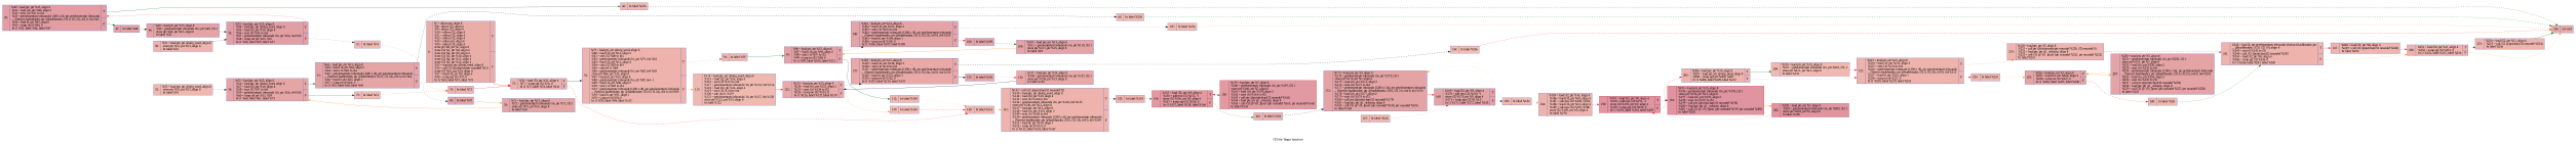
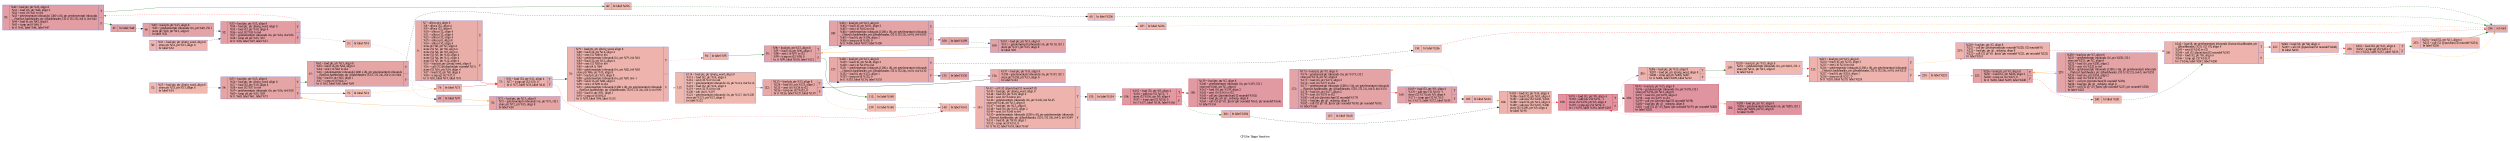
  digraph {
    fontname="PT Serif"
    label="CFG for 'flagpr' function"
    rankdir=LR
    node [color="#3d50c3ff" fillcolor="#c32e3170" fontname="PT Serif" shape=record style=filled]
    edge [color=red fontname="PT Serif" style=dashed]
    n1 [fillcolor="#d0473d70" label="{6:\l|  %7 = alloca ptr, align 8\l  %8 = alloca i32, align 4\l  %9 = alloca i32, align 4\l  %10 = alloca i32, align 4\l  %11 = alloca i32, align 4\l  %12 = alloca i32, align 4\l  %13 = alloca ptr, align 8\l  %14 = alloca i32, align 4\l  store ptr %0, ptr %7, align 8\l  store i32 %1, ptr %8, align 4\l  store i32 %2, ptr %9, align 4\l  store i32 %3, ptr %10, align 4\l  store i32 %4, ptr %11, align 4\l  store i32 %5, ptr %12, align 4\l  %15 = load ptr, ptr @orig_word, align 8\l  %16 = call i32 @icharlen(ptr noundef %15)\l  store i32 %16, ptr %14, align 4\l  %17 = load i32, ptr %8, align 4\l  %18 = icmp sgt i32 %17, 0\l  br i1 %18, label %19, label %75\l|{<s0>T|<s1>F}}"]
    n2 [fillcolor="#d24b4070" label="{75:\l|  %76 = load i32, ptr %11, align 4\l  %77 = icmp sgt i32 %76, 0\l  br i1 %77, label %78, label %141\l|{<s0>T|<s1>F}}"]
    n3 [fillcolor="#d6524470" label="{78:\l|  %79 = load ptr, ptr @orig_word, align 8\l  %80 = load i32, ptr %14, align 4\l  %81 = sext i32 %80 to i64\l  %82 = getelementptr inbounds i16, ptr %79, i64 %81\l  %83 = load i32, ptr %12, align 4\l  %84 = sext i32 %83 to i64\l  %85 = sub i64 0, %84\l  %86 = getelementptr inbounds i16, ptr %82, i64 %85\l  store ptr %86, ptr %13, align 8\l  %87 = load ptr, ptr %13, align 8\l  %88 = getelementptr inbounds i16, ptr %87, i64 -1\l  %89 = load i16, ptr %88, align 2\l  %90 = zext i16 %89 to i64\l  %91 = getelementptr inbounds [1280 x i8], ptr getelementptr inbounds\l... (%struct.hashheader, ptr @hashheader, i32 0, i32 24), i64 0, i64 %90\l  %92 = load i8, ptr %91, align 1\l  %93 = icmp ne i8 %92, 0\l  br i1 %93, label %94, label %113\l|{<s0>T|<s1>F}}"]
    n4 [fillcolor="#dc5d4a70" label="{140:\l|  br label %141\l}"]
    n5 [fillcolor="#d8564670" label="{30:\l|  %31 = load ptr, ptr @orig_word, align 8\l  store ptr %31, ptr %13, align 8\l  br label %32\l}"]
    n6 [fillcolor="#be242e70" label="{32:\l|  %33 = load ptr, ptr %13, align 8\l  %34 = load ptr, ptr @orig_word, align 8\l  %35 = load i32, ptr %10, align 4\l  %36 = sext i32 %35 to i64\l  %37 = getelementptr inbounds i16, ptr %34, i64 %36\l  %38 = icmp ult ptr %33, %37\l  br i1 %38, label %39, label %51\l|{<s0>T|<s1>F}}"]
    n7 [fillcolor="#dc5d4a70" label="{52:\l|  %53 = load ptr, ptr @orig_word, align 8\l  store ptr %53, ptr %13, align 8\l  br label %54\l}"]
    n8 [fillcolor="#c5333470" label="{54:\l|  %55 = load ptr, ptr %13, align 8\l  %56 = load ptr, ptr @orig_word, align 8\l  %57 = load i32, ptr %10, align 4\l  %58 = sext i32 %57 to i64\l  %59 = getelementptr inbounds i16, ptr %56, i64 %58\l  %60 = icmp ult ptr %55, %59\l  br i1 %60, label %61, label %73\l|{<s0>T|<s1>F}}"]
    n9 [fillcolor="#dc5d4a70" label="{94:\l|  br label %95\l}"]
    n10 [fillcolor="#de614d70" label="{113:\l|  %114 = load ptr, ptr @orig_word, align 8\l  %115 = load i32, ptr %14, align 4\l  %116 = sext i32 %115 to i64\l  %117 = getelementptr inbounds i16, ptr %114, i64 %116\l  %118 = load i32, ptr %12, align 4\l  %119 = sext i32 %118 to i64\l  %120 = sub i64 0, %119\l  %121 = getelementptr inbounds i16, ptr %117, i64 %120\l  store ptr %121, ptr %13, align 8\l  br label %122\l}"]
    n11 [fillcolor="#d6524470" label="{141:\l|  %142 = call i32 @putchar(i32 noundef 32)\l  %143 = load ptr, ptr @orig_word, align 8\l  %144 = load i32, ptr %10, align 4\l  %145 = sext i32 %144 to i64\l  %146 = getelementptr inbounds i16, ptr %143, i64 %145\l  store ptr %146, ptr %13, align 8\l  %147 = load ptr, ptr %13, align 8\l  %148 = load i16, ptr %147, align 2\l  %149 = zext i16 %148 to i64\l  %150 = getelementptr inbounds [1280 x i8], ptr getelementptr inbounds\l... (%struct.hashheader, ptr @hashheader, i32 0, i32 24), i64 0, i64 %149\l  %151 = load i8, ptr %150, align 1\l  %152 = icmp ne i8 %151, 0\l  br i1 %152, label %153, label %167\l|{<s0>T|<s1>F}}"]
    n12 [fillcolor="#d8564670" label="{153:\l|  br label %154\l}"]
    n13 [fillcolor="#be242e70" label="{39:\l|  %40 = load ptr, ptr %13, align 8\l  %41 = load i16, ptr %40, align 2\l  %42 = zext i16 %41 to i64\l  %43 = getelementptr inbounds [1280 x i8], ptr getelementptr inbounds\l... (%struct.hashheader, ptr @hashheader, i32 0, i32 25), i64 0, i64 %42\l  %44 = load i8, ptr %43, align 1\l  %45 = icmp ne i8 %44, 0\l  br i1 %45, label %46, label %47\l|{<s0>T|<s1>F}}"]
    n14 [fillcolor="#de614d70" label="{51:\l|  br label %74\l}"]
    n15 [fillcolor="#c5333470" label="{61:\l|  %62 = load ptr, ptr %13, align 8\l  %63 = load i16, ptr %62, align 2\l  %64 = zext i16 %63 to i64\l  %65 = getelementptr inbounds [1280 x i8], ptr getelementptr inbounds\l... (%struct.hashheader, ptr @hashheader, i32 0, i32 24), i64 0, i64 %64\l  %66 = load i8, ptr %65, align 1\l  %67 = icmp ne i8 %66, 0\l  br i1 %67, label %68, label %69\l|{<s0>T|<s1>F}}"]
    n16 [fillcolor="#e1675170" label="{73:\l|  br label %74\l}"]
    n17 [fillcolor="#de614d70" label="{46:\l|  br label %256\l}"]
    n18 [label="{47:\l|  br label %48\l}"]
    n19 [fillcolor="#d8564670" label="{74:\l|  br label %75\l}"]
    n20 [fillcolor="#d0473d70" label="{256:\l|  ret void\l}"]
    n21 [label="{48:\l|  %49 = load ptr, ptr %13, align 8\l  %50 = getelementptr inbounds i16, ptr %49, i32 1\l  store ptr %50, ptr %13, align 8\l  br label %32\l}"]
    n22 [fillcolor="#e1675170" label="{68:\l|  br label %256\l}"]
    n23 [fillcolor="#c5333470" label="{69:\l|  br label %70\l}"]
    n24 [fillcolor="#c5333470" label="{70:\l|  %71 = load ptr, ptr %13, align 8\l  %72 = getelementptr inbounds i16, ptr %71, i32 1\l  store ptr %72, ptr %13, align 8\l  br label %54\l}"]
    n25 [label="{95:\l|  %96 = load ptr, ptr %13, align 8\l  %97 = load i16, ptr %96, align 2\l  %98 = zext i16 %97 to i32\l  %99 = icmp ne i32 %98, 0\l  br i1 %99, label %100, label %112\l|{<s0>T|<s1>F}}"]
    n26 [fillcolor="#ca3b3770" label="{122:\l|  %123 = load ptr, ptr %13, align 8\l  %124 = load i16, ptr %123, align 2\l  %125 = zext i16 %124 to i32\l  %126 = icmp ne i32 %125, 0\l  br i1 %126, label %127, label %139\l|{<s0>T|<s1>F}}"]
    n27 [color="#b70d28ff" fillcolor="#bb1b2c70" label="{154:\l|  %155 = load i32, ptr %9, align 4\l  %156 = add nsw i32 %155, -1\l  store i32 %156, ptr %9, align 4\l  %157 = icmp sge i32 %156, 0\l  br i1 %157, label %158, label %166\l|{<s0>T|<s1>F}}"]
    n28 [fillcolor="#de614d70" label="{167:\l|  br label %168\l}"]
    n29 [label="{168:\l|  %169 = load i32, ptr %9, align 4\l  %170 = add nsw i32 %169, -1\l  store i32 %170, ptr %9, align 4\l  %171 = icmp sge i32 %170, 0\l  br i1 %171, label %172, label %183\l|{<s0>T|<s1>F}}"]
    n30 [label="{100:\l|  %101 = load ptr, ptr %13, align 8\l  %102 = load i16, ptr %101, align 2\l  %103 = zext i16 %102 to i64\l  %104 = getelementptr inbounds [1280 x i8], ptr getelementptr inbounds\l... (%struct.hashheader, ptr @hashheader, i32 0, i32 25), i64 0, i64 %103\l  %105 = load i8, ptr %104, align 1\l  %106 = icmp ne i8 %105, 0\l  br i1 %106, label %107, label %108\l|{<s0>T|<s1>F}}"]
    n31 [fillcolor="#de614d70" label="{112:\l|  br label %140\l}"]
    n32 [fillcolor="#ca3b3770" label="{127:\l|  %128 = load ptr, ptr %13, align 8\l  %129 = load i16, ptr %128, align 2\l  %130 = zext i16 %129 to i64\l  %131 = getelementptr inbounds [1280 x i8], ptr getelementptr inbounds\l... (%struct.hashheader, ptr @hashheader, i32 0, i32 24), i64 0, i64 %130\l  %132 = load i8, ptr %131, align 1\l  %133 = icmp ne i8 %132, 0\l  br i1 %133, label %134, label %135\l|{<s0>T|<s1>F}}"]
    n33 [fillcolor="#e36c5570" label="{139:\l|  br label %140\l}"]
    n34 [fillcolor="#e1675170" label="{107:\l|  br label %256\l}"]
    n35 [label="{108:\l|  br label %109\l}"]
    n36 [label="{109:\l|  %110 = load ptr, ptr %13, align 8\l  %111 = getelementptr inbounds i16, ptr %110, i32 1\l  store ptr %111, ptr %13, align 8\l  br label %95\l}"]
    n37 [fillcolor="#e36c5570" label="{134:\l|  br label %256\l}"]
    n38 [fillcolor="#ca3b3770" label="{135:\l|  br label %136\l}"]
    n39 [fillcolor="#ca3b3770" label="{136:\l|  %137 = load ptr, ptr %13, align 8\l  %138 = getelementptr inbounds i16, ptr %137, i32 1\l  store ptr %138, ptr %13, align 8\l  br label %122\l}"]
    n40 [color="#b70d28ff" fillcolor="#bb1b2c70" label="{158:\l|  %159 = load ptr, ptr %7, align 8\l  %160 = getelementptr inbounds i16, ptr %159, i32 1\l  store ptr %160, ptr %7, align 8\l  %161 = load i16, ptr %159, align 2\l  %162 = zext i16 %161 to i32\l  %163 = call ptr @printichar(i32 noundef %162)\l  %164 = load ptr, ptr @__stdoutp, align 8\l  %165 = call i32 @\"\\01_fputs\"(ptr noundef %163, ptr noundef %164)\l  br label %154\l}"]
    n41 [fillcolor="#d8564670" label="{166:\l|  br label %184\l}"]
    n42 [label="{172:\l|  %173 = load ptr, ptr %7, align 8\l  %174 = getelementptr inbounds i16, ptr %173, i32 1\l  store ptr %174, ptr %7, align 8\l  %175 = load i16, ptr %173, align 2\l  %176 = zext i16 %175 to i64\l  %177 = getelementptr inbounds [1280 x i16], ptr getelementptr inbounds\l... (%struct.hashheader, ptr @hashheader, i32 0, i32 21), i64 0, i64 %176\l  %178 = load i16, ptr %177, align 2\l  %179 = zext i16 %178 to i32\l  %180 = call ptr @printichar(i32 noundef %179)\l  %181 = load ptr, ptr @__stdoutp, align 8\l  %182 = call i32 @\"\\01_fputs\"(ptr noundef %180, ptr noundef %181)\l  br label %168\l}"]
    n43 [fillcolor="#de614d70" label="{183:\l|  br label %184\l}"]
    n44 [fillcolor="#d6524470" label="{184:\l|  %185 = load i32, ptr %14, align 4\l  %186 = load i32, ptr %10, align 4\l  %187 = sub nsw i32 %185, %186\l  %188 = load i32, ptr %12, align 4\l  %189 = sub nsw i32 %187, %188\l  store i32 %189, ptr %9, align 4\l  br label %190\l}"]
    n45 [color="#b70d28ff" fillcolor="#b70d2870" label="{190:\l|  %191 = load i32, ptr %9, align 4\l  %192 = add nsw i32 %191, -1\l  store i32 %192, ptr %9, align 4\l  %193 = icmp sge i32 %192, 0\l  br i1 %193, label %194, label %205\l|{<s0>T|<s1>F}}"]
    n46 [color="#b70d28ff" fillcolor="#b70d2870" label="{194:\l|  %195 = load ptr, ptr %13, align 8\l  %196 = getelementptr inbounds i16, ptr %195, i32 1\l  store ptr %196, ptr %13, align 8\l  %197 = load i16, ptr %195, align 2\l  %198 = zext i16 %197 to i32\l  %199 = call ptr @printichar(i32 noundef %198)\l  %200 = load ptr, ptr @__stdoutp, align 8\l  %201 = call i32 @\"\\01_fputs\"(ptr noundef %199, ptr noundef %200)\l  br label %202\l}"]
    n47 [fillcolor="#d6524470" label="{205:\l|  %206 = load ptr, ptr %13, align 8\l  %207 = load ptr, ptr @orig_word, align 8\l  %208 = icmp ugt ptr %206, %207\l  br i1 %208, label %209, label %212\l|{<s0>T|<s1>F}}"]
    n48 [color="#b70d28ff" fillcolor="#b70d2870" label="{202:\l|  %203 = load ptr, ptr %7, align 8\l  %204 = getelementptr inbounds i16, ptr %203, i32 1\l  store ptr %204, ptr %7, align 8\l  br label %190\l}"]
    n49 [fillcolor="#dc5d4a70" label="{209:\l|  %210 = load ptr, ptr %13, align 8\l  %211 = getelementptr inbounds i16, ptr %210, i32 -1\l  store ptr %211, ptr %13, align 8\l  br label %212\l}"]
    n50 [fillcolor="#d6524470" label="{212:\l|  %213 = load ptr, ptr %13, align 8\l  %214 = load i16, ptr %213, align 2\l  %215 = zext i16 %214 to i64\l  %216 = getelementptr inbounds [1280 x i8], ptr getelementptr inbounds\l... (%struct.hashheader, ptr @hashheader, i32 0, i32 24), i64 0, i64 %215\l  %217 = load i8, ptr %216, align 1\l  %218 = icmp ne i8 %217, 0\l  br i1 %218, label %219, label %224\l|{<s0>T|<s1>F}}"]
    n51 [fillcolor="#d8564670" label="{219:\l|  %220 = load ptr, ptr %7, align 8\l  %221 = call ptr @ichartosstr(ptr noundef %220, i32 noundef 0)\l  %222 = load ptr, ptr @__stdoutp, align 8\l  %223 = call i32 @\"\\01_fputs\"(ptr noundef %221, ptr noundef %222)\l  br label %241\l}"]
    n52 [fillcolor="#de614d70" label="{224:\l|  br label %225\l}"]
    n53 [fillcolor="#d6524470" label="{241:\l|  %242 = load i8, ptr getelementptr inbounds (%struct.hashheader, ptr\l... @hashheader, i32 0, i32 19), align 4\l  %243 = sext i8 %242 to i32\l  %244 = call i32 @putchar(i32 noundef %243)\l  %245 = load i32, ptr %8, align 4\l  %246 = icmp sgt i32 %245, 0\l  br i1 %246, label %247, label %250\l|{<s0>T|<s1>F}}"]
-   n54 [label="{225:\l|  %226 = load ptr, ptr %7, align 8\l  %227 = load i16, ptr %226, align 2\l  %228 = icmp ne i16 %227, 0\l  br i1 %228, label %229, label %240\l|{<s0>T|<s1>F}}"]
+   n54 [color="#b70d28ff" label="{225:\l|  %226 = load ptr, ptr %7, align 8\l  %227 = load i16, ptr %226, align 2\l  %228 = icmp ne i16 %227, 0\l  br i1 %228, label %229, label %240\l|{<s0>T|<s1>F}}"]
    n55 [fillcolor="#d8564670" label="{247:\l|  %248 = load i32, ptr %8, align 4\l  %249 = call i32 @putchar(i32 noundef %248)\l  br label %250\l}"]
    n56 [fillcolor="#d6524470" label="{250:\l|  %251 = load i32, ptr %11, align 4\l  %252 = icmp sgt i32 %251, 0\l  br i1 %252, label %253, label %256\l|{<s0>T|<s1>F}}"]
    n57 [label="{229:\l|  %230 = load ptr, ptr %7, align 8\l  %231 = getelementptr inbounds i16, ptr %230, i32 1\l  store ptr %231, ptr %7, align 8\l  %232 = load i16, ptr %230, align 2\l  %233 = zext i16 %232 to i64\l  %234 = getelementptr inbounds [1280 x i16], ptr getelementptr inbounds\l... (%struct.hashheader, ptr @hashheader, i32 0, i32 21), i64 0, i64 %233\l  %235 = load i16, ptr %234, align 2\l  %236 = zext i16 %235 to i32\l  %237 = call ptr @printichar(i32 noundef %236)\l  %238 = load ptr, ptr @__stdoutp, align 8\l  %239 = call i32 @\"\\01_fputs\"(ptr noundef %237, ptr noundef %238)\l  br label %225\l}"]
    n58 [fillcolor="#de614d70" label="{240:\l|  br label %241\l}"]
    n59 [fillcolor="#d8564670" label="{253:\l|  %254 = load i32, ptr %11, align 4\l  %255 = call i32 @putchar(i32 noundef %254)\l  br label %256\l}"]
    n1 -> n2 [style=solid tailport=s1]
    n2 -> n3 [color=black style=solid tailport=s0]
    n2 -> n4 [tailport=s1]
    n3 -> n9 [style=dotted tailport=s0]
    n3 -> n10 [color=darkorange style=dotted tailport=s1]
    n4 -> n11 [color=darkorange]
    n5 -> n6 [color=black]
    n6 -> n13 [tailport=s0]
    n6 -> n14 [color=black style=dotted tailport=s1]
    n7 -> n8 [color=black style=dotted]
    n8 -> n15 [color=darkgreen style=solid tailport=s0]
    n8 -> n16 [color=black style=solid tailport=s1]
    n9 -> n25 [color=darkgreen style=solid]
    n10 -> n26 [style=solid]
    n11 -> n12 [color=black style=dotted tailport=s0]
    n12 -> n27 [color=darkgreen]
    n13 -> n17 [color=darkgreen style=solid tailport=s0]
    n13 -> n18 [color=darkgreen style=solid tailport=s1]
    n14 -> n19 [style=dotted]
    n15 -> n22 [color=black tailport=s0]
    n15 -> n23 [color=black style=dotted tailport=s1]
    n16 -> n19 [color=darkorange]
    n17 -> n20 [color=darkgreen]
    n18 -> n21 [color=black]
    n19 -> n2 [style=solid]
    n21 -> n6 [color=black]
    n22 -> n20 [color=darkgreen]
    n23 -> n24 [color=darkorange style=solid]
    n24 -> n8 [color=darkorange style=solid]
    n25 -> n30 [color=black style=dotted tailport=s0]
    n25 -> n31 [color=darkgreen style=solid tailport=s1]
    n26 -> n32 [color=black style=dotted tailport=s0]
    n26 -> n33 [color=darkorange tailport=s1]
    n27 -> n40 [color=darkgreen style=dotted tailport=s0]
    n27 -> n41 [color=darkgreen tailport=s1]
    n28 -> n29 [style=dotted]
    n29 -> n42 [color=darkorange style=dotted tailport=s0]
    n29 -> n43 [color=black style=dotted tailport=s1]
    n30 -> n34 [color=black style=dotted tailport=s0]
    n30 -> n35 [tailport=s1]
    n31 -> n4 [color=darkorange style=dotted]
    n32 -> n37 [color=black tailport=s0]
    n32 -> n38 [color=black style=solid tailport=s1]
    n33 -> n4
    n34 -> n20 [color=darkorange]
    n35 -> n36 [color=darkgreen]
    n36 -> n25 [color=darkorange style=solid]
    n37 -> n20
    n38 -> n39 [style=dotted]
    n39 -> n26 [color=black style=solid]
    n40 -> n27 [style=dotted]
-   n41 -> n42 [color=black]
+   n41 -> n44 [color=black]
    n42 -> n29 [style=solid]
    n43 -> n44 [color=darkorange style=dotted]
    n44 -> n45
    n45 -> n46 [color=black style=dotted tailport=s0]
    n45 -> n47 [tailport=s1]
    n46 -> n48 [color=darkorange style=solid]
    n47 -> n49 [color=darkgreen style=solid tailport=s0]
    n47 -> n50 [style=dotted tailport=s1]
    n48 -> n45 [style=dotted]
    n49 -> n50
    n50 -> n51 [color=darkorange tailport=s0]
    n50 -> n52 [style=dotted tailport=s1]
    n51 -> n53
    n52 -> n54 [color=darkorange style=dotted]
    n53 -> n55 [style=solid tailport=s0]
    n53 -> n56 [color=darkorange tailport=s1]
    n54 -> n57 [color=darkorange style=solid tailport=s0]
    n54 -> n58 [tailport=s1]
    n55 -> n56
    n56 -> n20 [color=darkorange tailport=s1]
    n56 -> n59 [color=darkgreen style=dotted tailport=s0]
    n57 -> n54 [color=darkorange]
    n58 -> n53 [color=darkgreen]
    n59 -> n20 [color=darkgreen style=solid]
  }
